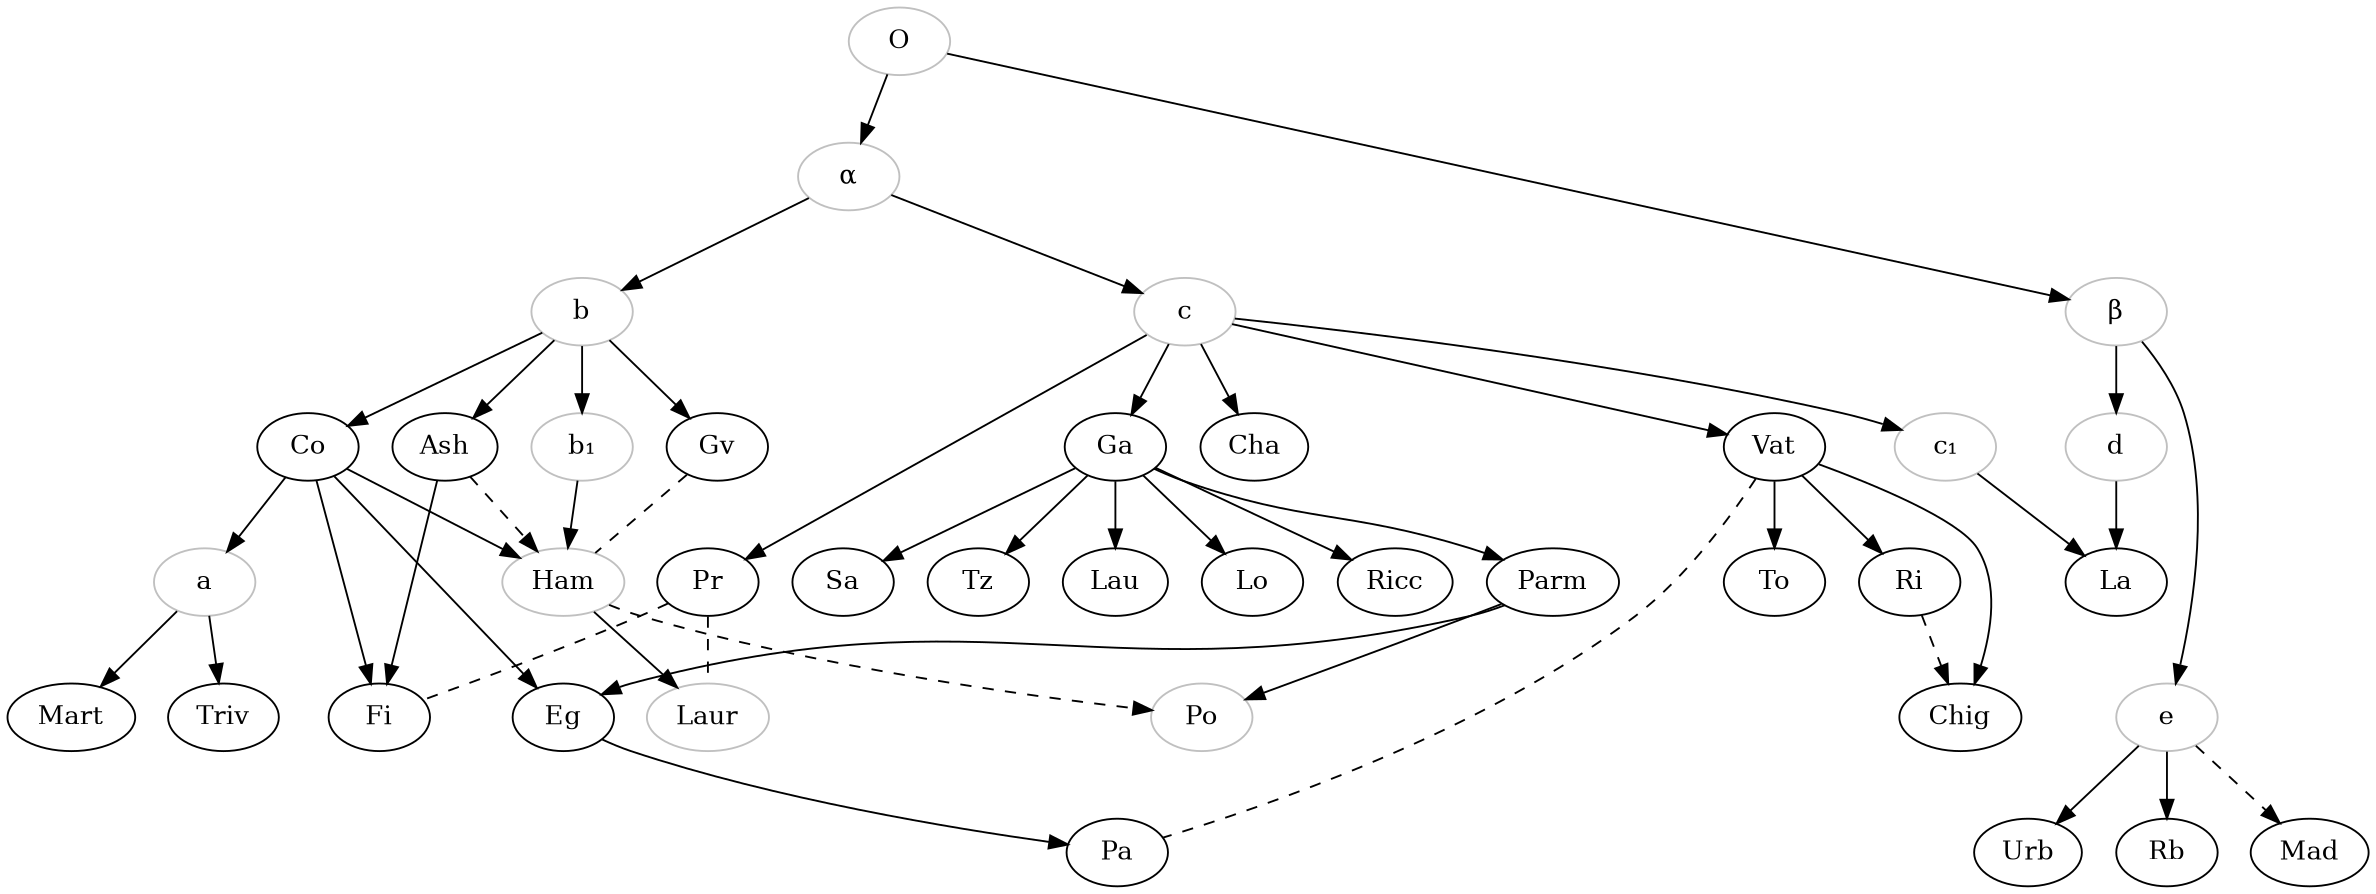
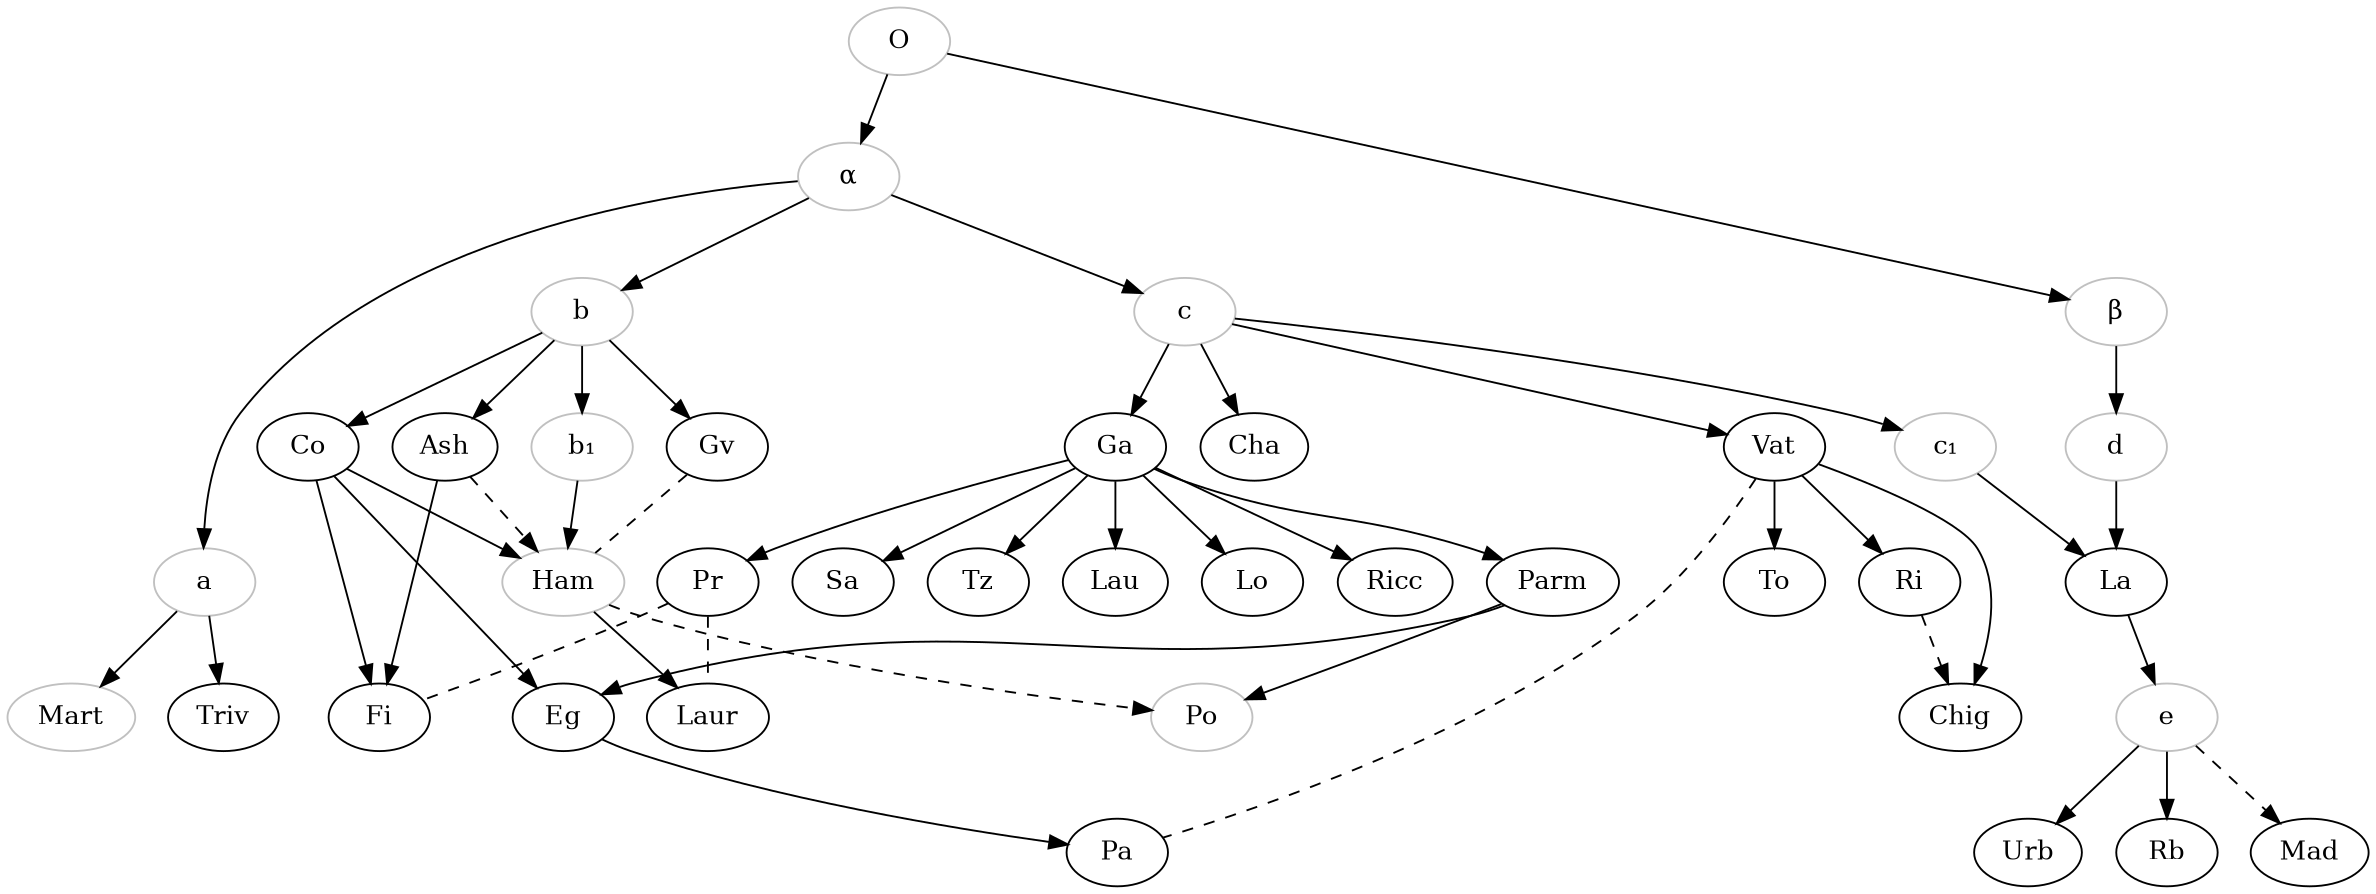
  digraph {
    n1 [color=grey label="α"]
    a [color=grey]
    b [color=grey]
    c [color=grey]
    Triv
-   Mart
+   Mart [color=grey]
    n7 [color=grey label="b₁"]
    Ash
    Co
    Gv
    n11 [color=grey label="c₁"]
    Pr
    Ga
    Vat
    Cha
    n16 [color=grey label="β"]
    d [color=grey]
    e [color=grey]
    La
    Mad
    Urb
    Rb
    n23 [color=grey label=O]
    Ham [color=grey]
    Fi
    Eg
-   Laur [color=grey]
+   Laur
    Po [color=grey]
    Parm
    Lau
    Lo
    Ricc
    Sa
    Tz
    Pa
    To
    Ri
    Chig
-   Co -> a
+   n1 -> a
    n1 -> b
    n1 -> c
    a -> Triv
    a -> Mart
    b -> n7
    b -> Ash
    b -> Co
    b -> Gv
    c -> n11
-   c -> Pr
+   Ga -> Pr
    c -> Ga
    c -> Vat
    c -> Cha
    n7 -> Ham
    Ash -> Ham [style=dashed]
    Ash -> Fi
    Co -> Ham
    Co -> Fi
    Co -> Eg
    Gv -> Ham [dir=none style=dashed]
    n11 -> La
    Pr -> Fi [dir=none style=dashed]
    Pr -> Laur [dir=none style=dashed]
    Ga -> Parm
    Ga -> Lau
    Ga -> Lo
    Ga -> Ricc
    Ga -> Sa
    Ga -> Tz
    Vat -> Pa [dir=none style=dashed]
    Vat -> To
    Vat -> Ri
    Vat -> Chig
    n16 -> d
-   n16 -> e
+   La -> e
    d -> La
    e -> Mad [style=dashed]
    e -> Urb
    e -> Rb
    n23 -> n1
    n23 -> n16
    Ham -> Laur
    Ham -> Po [style=dashed]
    Eg -> Pa
    Parm -> Eg
    Parm -> Po
    Ri -> Chig [style=dashed]
  }
